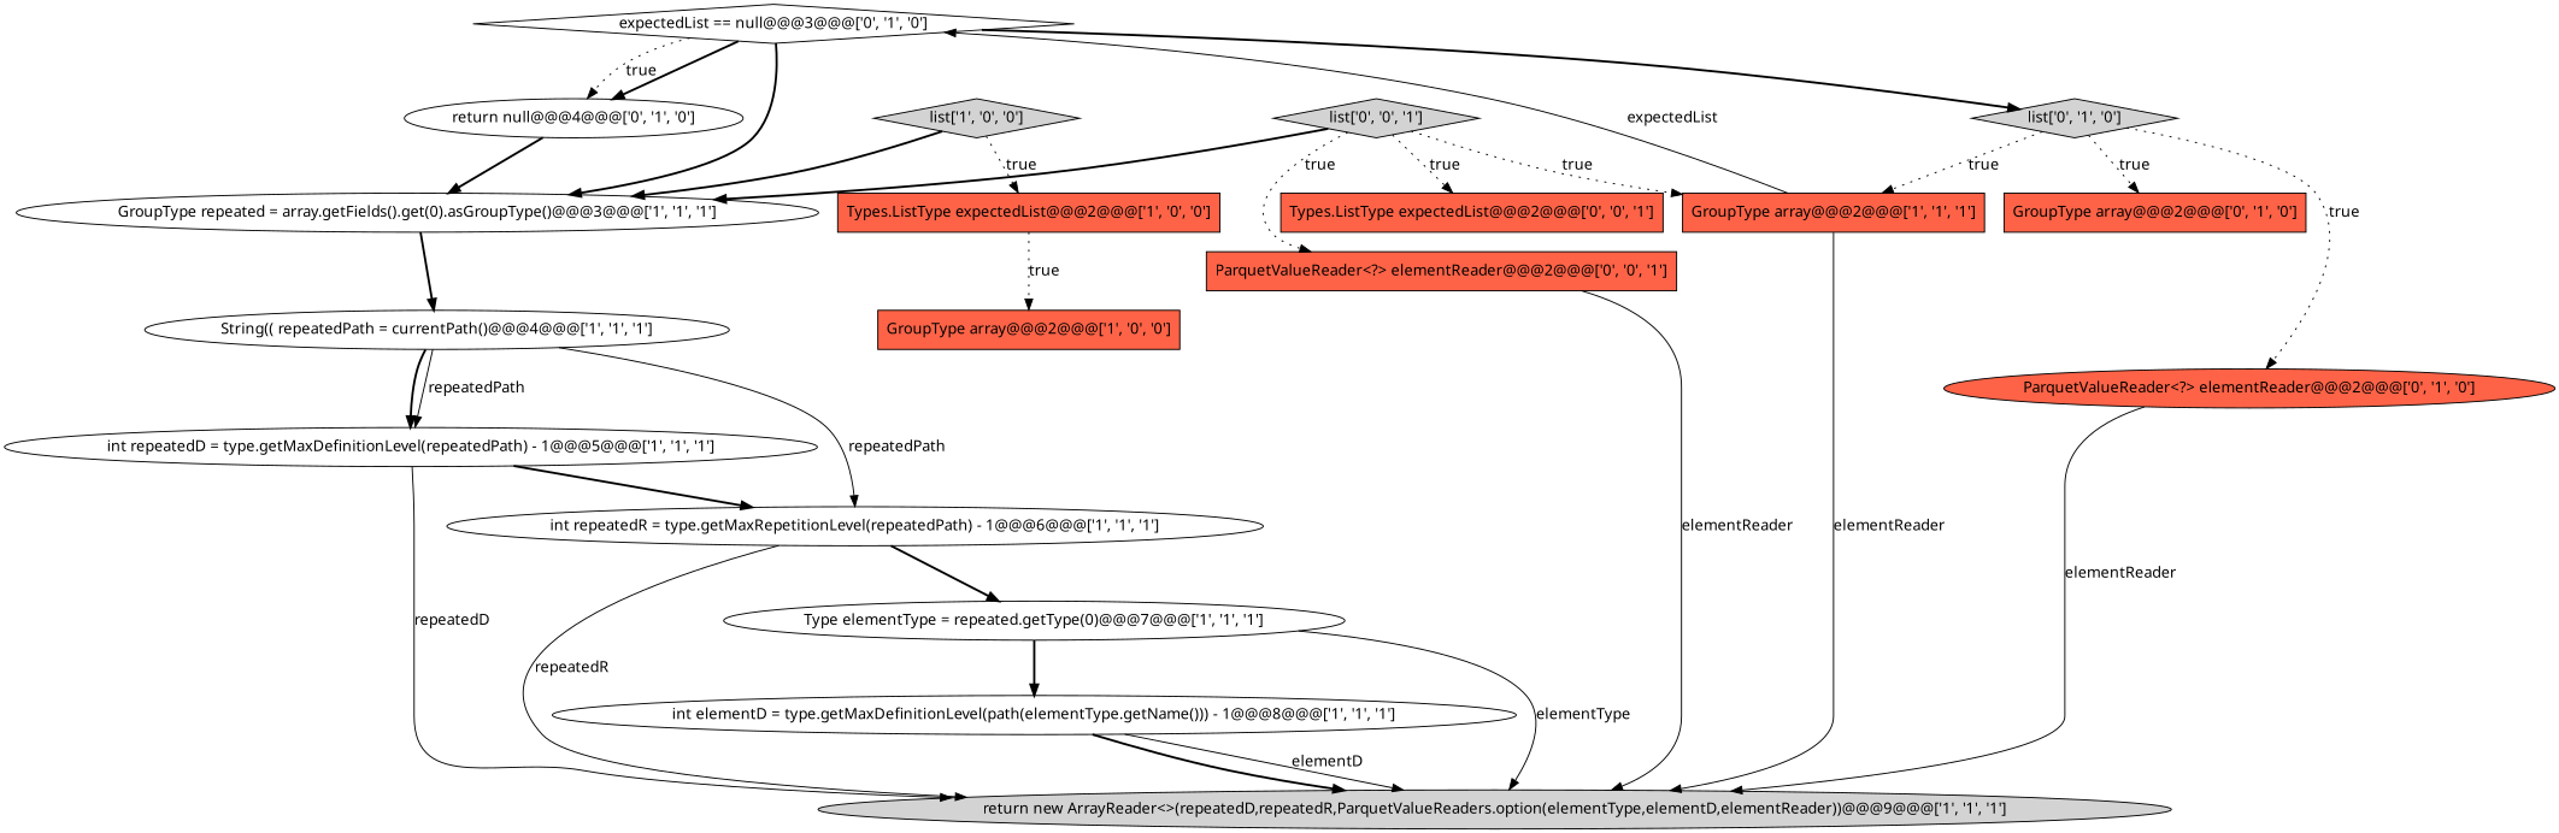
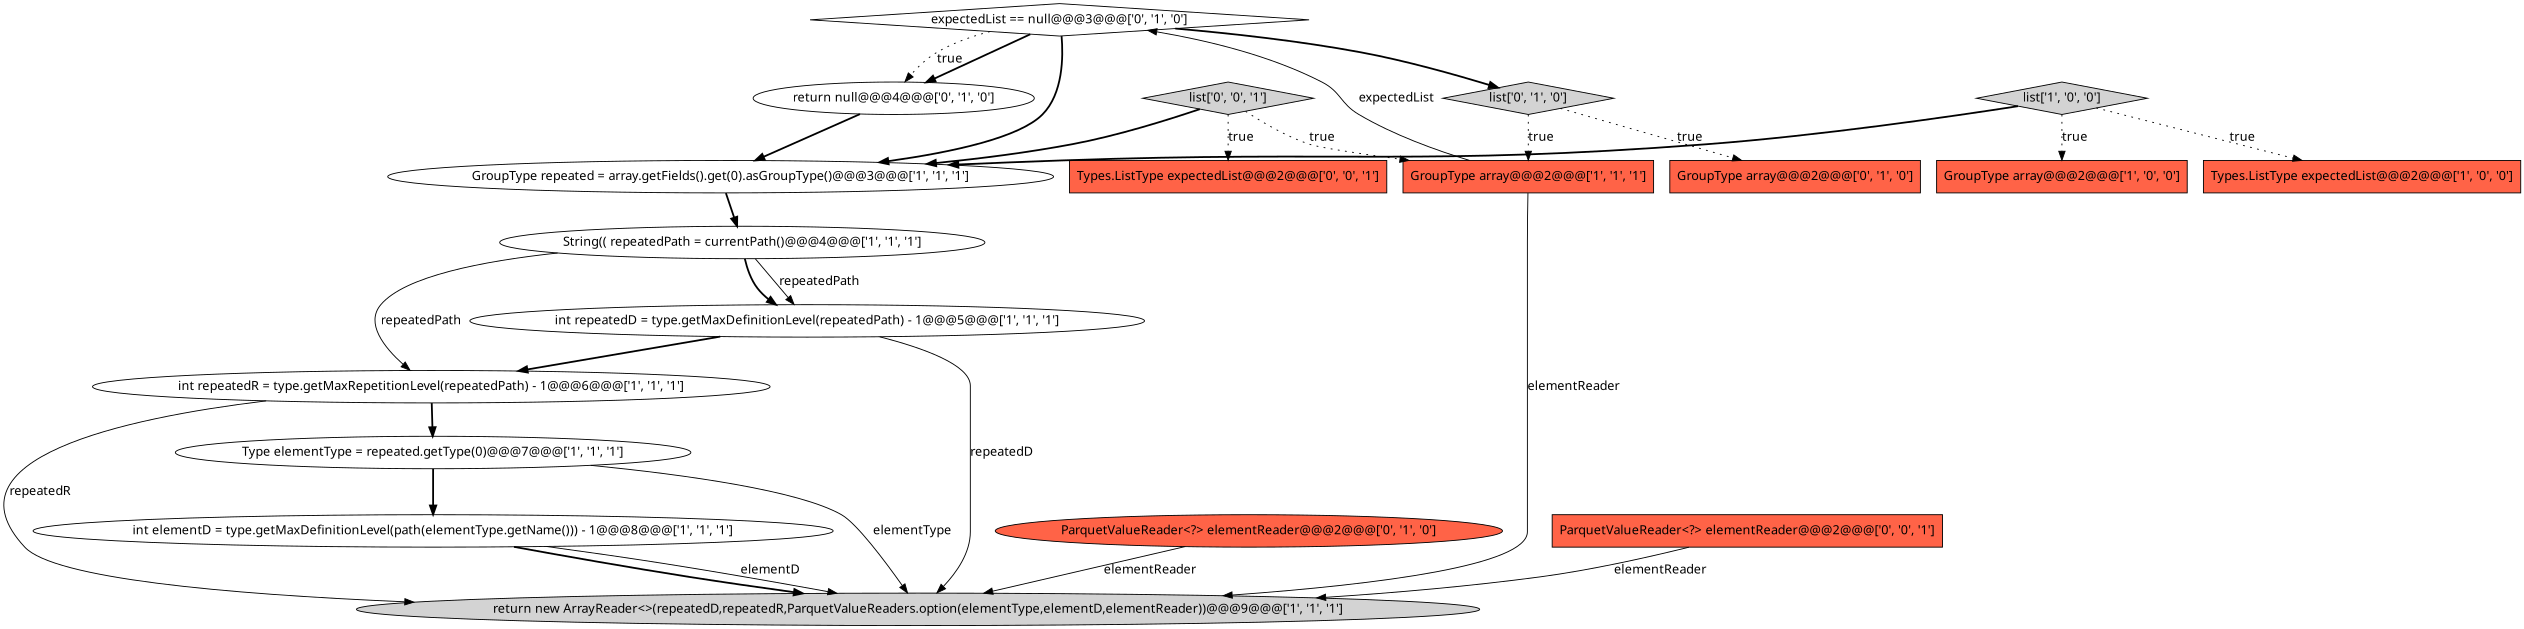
  digraph {
    fontname="Noto Sans"
    node [fillcolor=white fontname="Noto Sans" shape=ellipse style=filled]
    edge [fontname="Noto Sans" style=bold]
    n1 [label="int repeatedD = type.getMaxDefinitionLevel(repeatedPath) - 1@@@5@@@['1', '1', '1']"]
    n2 [fillcolor=lightgray label="return new ArrayReader<>(repeatedD,repeatedR,ParquetValueReaders.option(elementType,elementD,elementReader))@@@9@@@['1', '1', '1']"]
    n3 [label="int repeatedR = type.getMaxRepetitionLevel(repeatedPath) - 1@@@6@@@['1', '1', '1']"]
    n4 [label="Type elementType = repeated.getType(0)@@@7@@@['1', '1', '1']"]
    n5 [fillcolor=tomato label="Types.ListType expectedList@@@2@@@['1', '0', '0']" shape=box]
    n6 [label="GroupType repeated = array.getFields().get(0).asGroupType()@@@3@@@['1', '1', '1']"]
    n7 [label="String(( repeatedPath = currentPath()@@@4@@@['1', '1', '1']"]
    n8 [fillcolor=tomato label="GroupType array@@@2@@@['1', '0', '0']" shape=box]
    n9 [label="expectedList == null@@@3@@@['0', '1', '0']" shape=diamond]
    n10 [label="return null@@@4@@@['0', '1', '0']"]
    n11 [fillcolor=lightgray label="list['0', '1', '0']" shape=diamond]
    n12 [fillcolor=tomato label="GroupType array@@@2@@@['1', '1', '1']" shape=box]
    n13 [fillcolor=tomato label="GroupType array@@@2@@@['0', '1', '0']" shape=box]
    n14 [fillcolor=tomato label="ParquetValueReader<?> elementReader@@@2@@@['0', '1', '0']"]
    n15 [fillcolor=tomato label="Types.ListType expectedList@@@2@@@['0', '0', '1']" shape=box]
    n16 [label="int elementD = type.getMaxDefinitionLevel(path(elementType.getName())) - 1@@@8@@@['1', '1', '1']"]
    n17 [fillcolor=lightgray label="list['1', '0', '0']" shape=diamond]
    n18 [fillcolor=lightgray label="list['0', '0', '1']" shape=diamond]
    n19 [fillcolor=tomato label="ParquetValueReader<?> elementReader@@@2@@@['0', '0', '1']" shape=box]
    n1 -> n2 [label=repeatedD style=solid]
    n1 -> n3
    n3 -> n2 [label=repeatedR style=solid]
    n3 -> n4
    n4 -> n2 [label=elementType style=solid]
    n4 -> n16
    n6 -> n7
    n7 -> n1
    n7 -> n1 [label=repeatedPath style=solid]
    n7 -> n3 [label=repeatedPath style=solid]
    n9 -> n6
    n9 -> n10
    n9 -> n10 [label=true style=dotted]
    n9 -> n11
    n10 -> n6
    n11 -> n12 [label=true style=dotted]
    n11 -> n13 [label=true style=dotted]
-   n11 -> n14 [label=true style=dotted]
    n12 -> n2 [label=elementReader style=solid]
    n12 -> n9 [label=expectedList style=solid]
    n14 -> n2 [label=elementReader style=solid]
    n16 -> n2
    n16 -> n2 [label=elementD style=solid]
    n17 -> n5 [label=true style=dotted]
    n17 -> n6
-   n5 -> n8 [label=true style=dotted]
+   n17 -> n8 [label=true style=dotted]
    n18 -> n6
    n18 -> n12 [label=true style=dotted]
    n18 -> n15 [label=true style=dotted]
-   n18 -> n19 [label=true style=dotted]
    n19 -> n2 [label=elementReader style=solid]
  }
